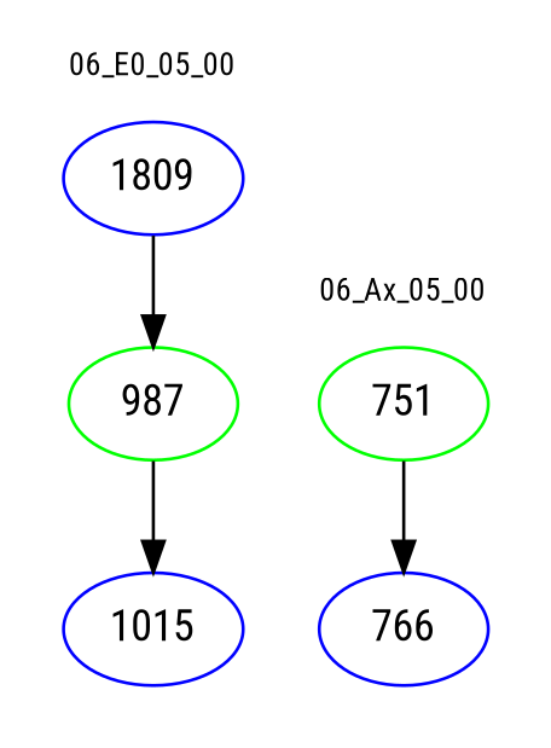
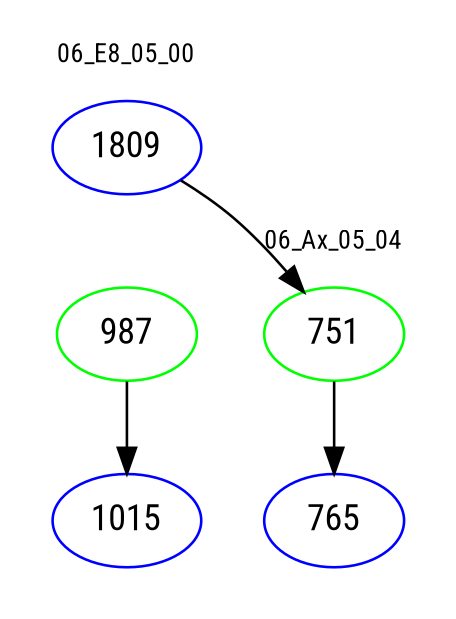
  digraph {
    fontname="Roboto Condensed"
    node [color=blue fontname="Roboto Condensed"]
    edge [color=black fontname="Roboto Condensed"]
    n1 [color=green label=751]
-   n2 [label=766]
+   n2 [label=765]
    n3 [label=1809]
    n4 [color=green label=987]
    n5 [label=1015]
    subgraph cluster_1 {
      color=white
      fontsize=10
-     label="06_Ax_05_00"
+     label="06_Ax_05_04"
      n1
      n2
    }
    subgraph cluster_2 {
      color=white
      fontsize=10
-     label="06_E0_05_00"
+     label="06_E8_05_00"
      n3
      n4
      n5
    }
    n1 -> n2
-   n3 -> n4
+   n3 -> n1
    n4 -> n5
  }
